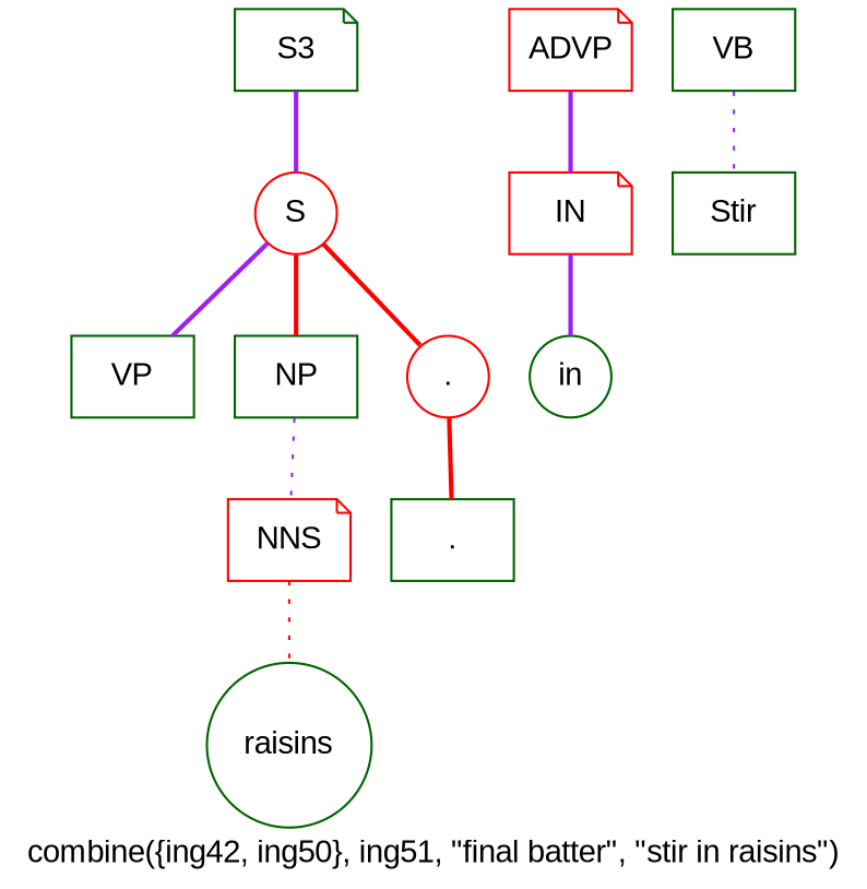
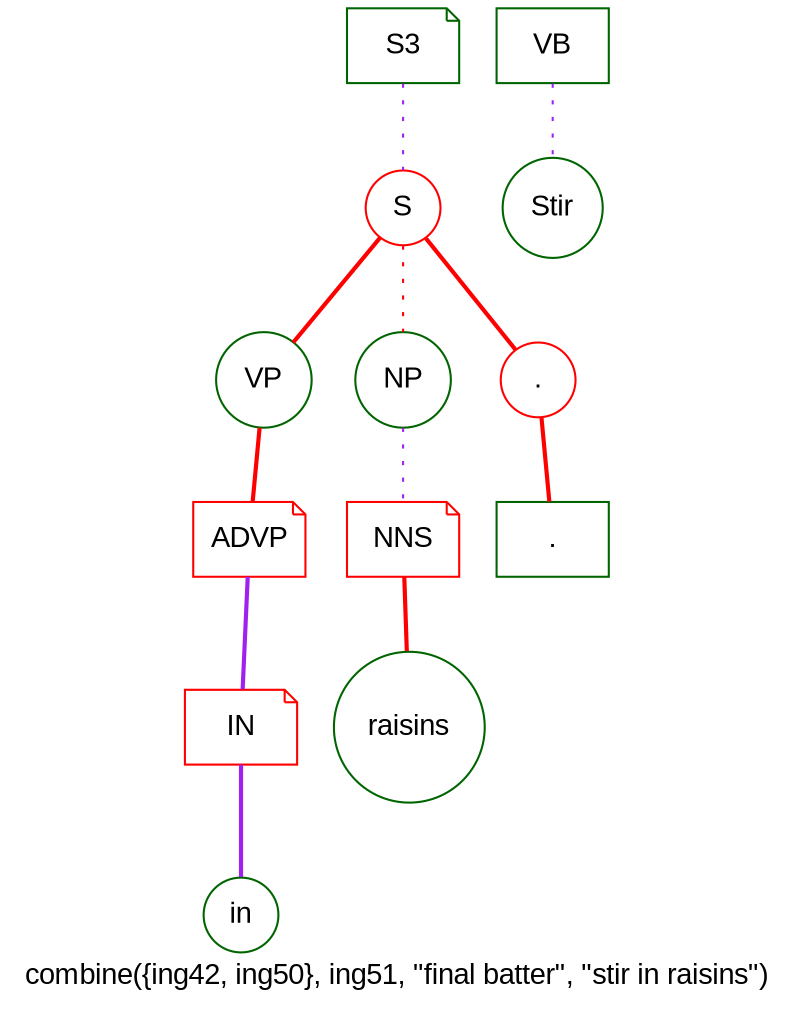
  graph {
    fontname="Liberation Sans"
    label="combine({ing42, ing50}, ing51, \"final batter\", \"stir in raisins\")"
    node [color=darkgreen fontname="Liberation Sans" shape=circle]
    edge [color=purple fontname="Liberation Sans" style=bold]
    n1 [label=S3 shape=note]
    n2 [color=red label=S]
-   n3 [label=VP shape=box]
-   n4 [label=NP shape=box]
+   n3 [label=VP]
+   n4 [label=NP]
    n5 [color=red label="."]
    n6 [color=red label=ADVP shape=note]
    n7 [color=red label=NNS shape=note]
    n8 [label="." shape=box]
    n9 [label=VB shape=box]
-   n10 [label=Stir shape=box]
+   n10 [label=Stir]
    n11 [color=red label=IN shape=note]
    n12 [label=in]
    n13 [label=raisins]
-   n1 -- n2
-   n2 -- n3
-   n2 -- n4 [color=red]
+   n1 -- n2 [style=dotted]
+   n2 -- n3 [color=red]
+   n2 -- n4 [color=red style=dotted]
    n2 -- n5 [color=red]
+   n3 -- n6 [color=red]
    n4 -- n7 [style=dotted]
    n5 -- n8 [color=red]
    n6 -- n11
-   n7 -- n13 [color=red style=dotted]
+   n7 -- n13 [color=red]
    n9 -- n10 [style=dotted]
    n11 -- n12
  }
